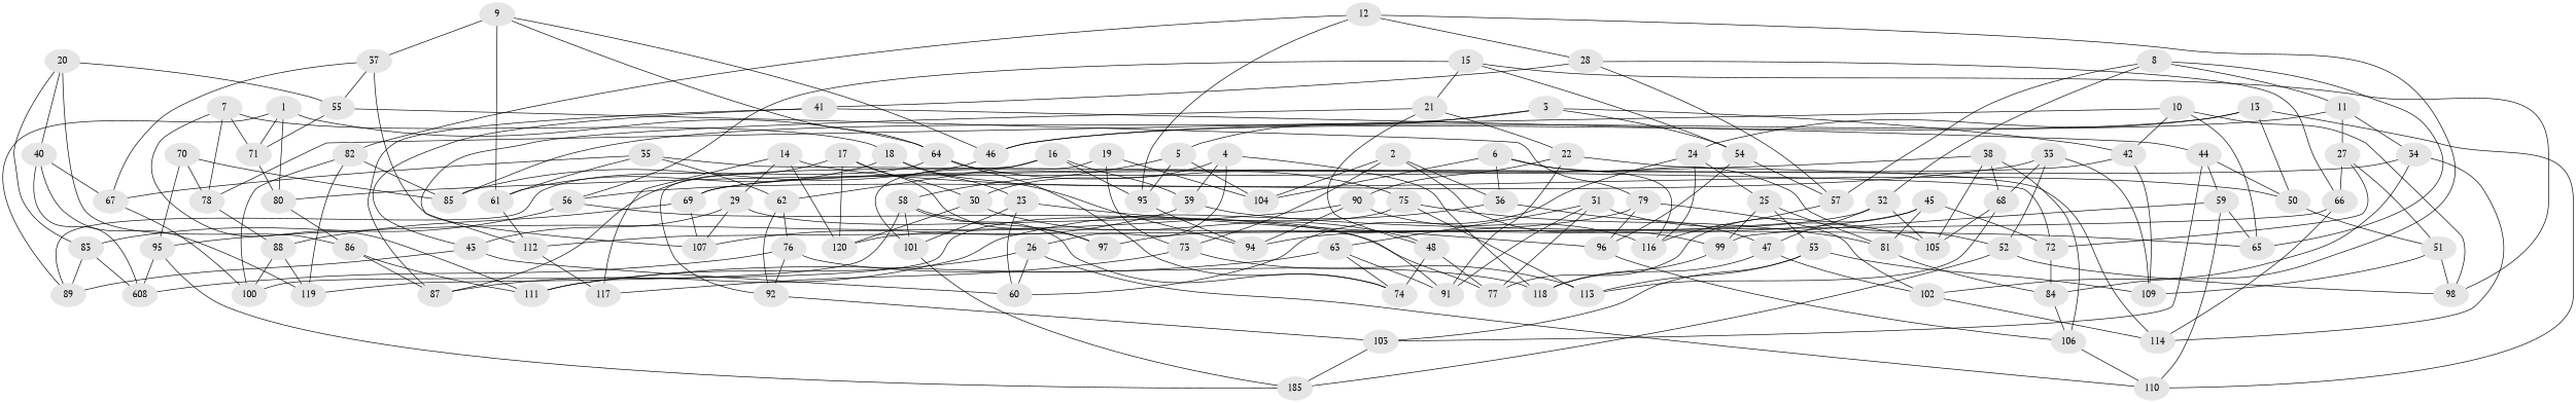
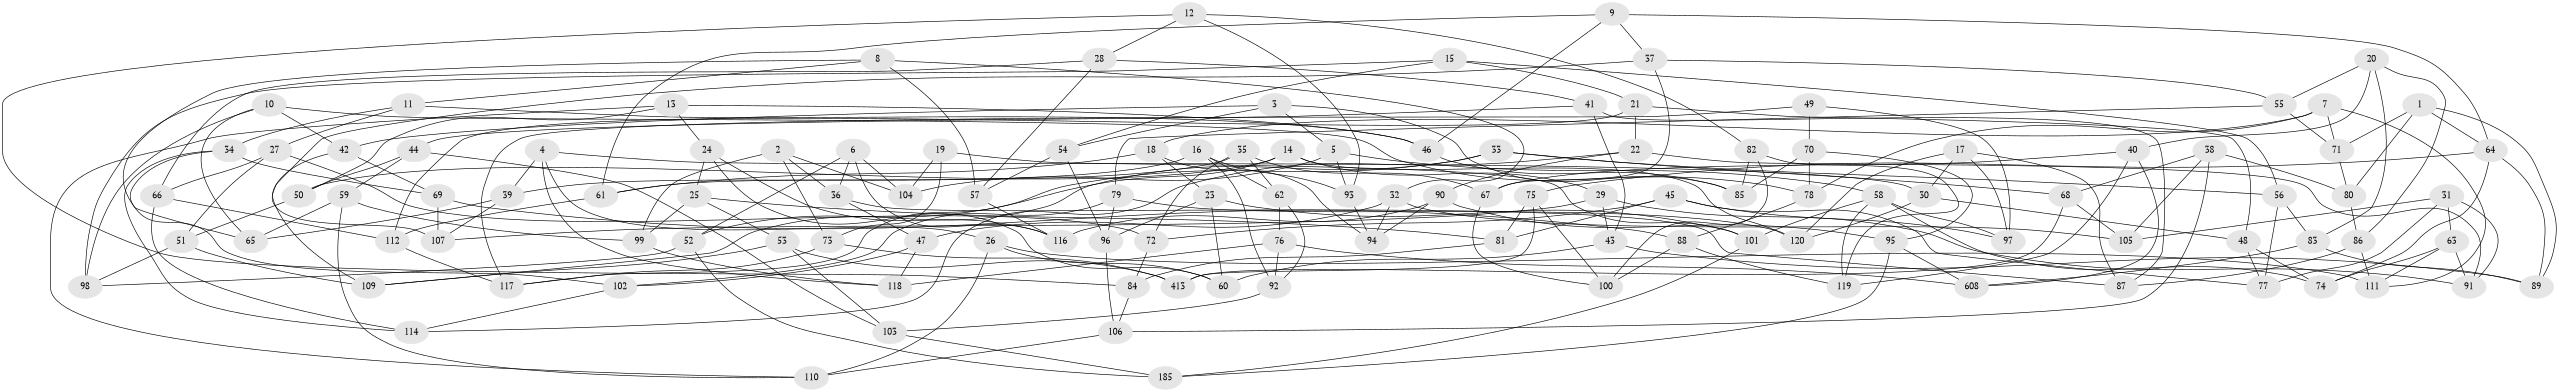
  graph {
    fontname="PT Serif"
    node [color=gray90 fontname="PT Serif" style=filled]
    edge [fontname="PT Serif"]
    1
    71
    80
    89
    64
    19
    73
    104
    101
    86
    2
    36
    99
    87
    47
    117
-   113
+   113 [label=413]
    118
    3
    5
    42
    54
    85
    58
    93
    109
    69
    57
    96
    4
    26
    30
    39
    111
    110
    60
    120
    48
    65
    107
    97
    119
    74
    94
    6
    52
    116
    98
    n49 [label=185]
    7
    18
    78
    61
    23
    88
    8
    11
    32
    46
    27
    34
    105
    9
    37
    55
    67
    112
    75
    10
    51
    66
    72
    114
    102
    12
    28
    82
    84
    41
    100
    106
    13
    24
    50
    25
    14
    29
    91
    43
    15
    21
    56
    22
    83
    77
    16
    62
    92
    76
    103
    17
    20
    40
    n104 [label=608]
    79
    90
    95
    53
    81
    44
    31
    63
    33
    68
    35
    38
    59
    45
+   49
    70
    1 -- 71
    1 -- 80
    1 -- 89
    1 -- 64
    71 -- 80
    80 -- 86
    64 -- 89
    64 -- 74
    64 -- 75
    19 -- 73
    19 -- 104
    19 -- 101
    73 -- 117
    73 -- 113
    101 -- n49
    86 -- 87
    86 -- 111
    2 -- 73
    2 -- 104
    2 -- 36
    2 -- 99
    36 -- 87
    36 -- 47
    99 -- 118
    47 -- 118
    47 -- 102
    3 -- 5
    3 -- 42
    3 -- 54
    3 -- 85
    5 -- 104
    5 -- 58
    5 -- 93
    42 -- 109
    42 -- 69
    54 -- 57
    54 -- 96
    58 -- 101
    58 -- 97
    58 -- 119
    58 -- 74
    93 -- 94
    69 -- 107
    69 -- 88
    57 -- 116
    96 -- 106
    4 -- 118
    4 -- 26
    4 -- 30
    4 -- 39
    26 -- 111
    26 -- 110
    26 -- 60
    30 -- 120
    30 -- 48
    39 -- 65
    39 -- 107
    48 -- 74
    48 -- 77
    6 -- 104
    6 -- 36
    6 -- 52
    6 -- 116
    52 -- 98
    52 -- n49
    7 -- 71
    7 -- 111
    7 -- 18
    7 -- 78
    18 -- 94
    18 -- 61
    18 -- 23
    78 -- 88
    61 -- 112
    23 -- 101
    23 -- 96
    23 -- 60
    88 -- 119
    88 -- 100
    8 -- 57
    8 -- 65
    8 -- 11
    8 -- 32
    11 -- 46
    11 -- 27
    11 -- 34
    32 -- 47
    32 -- 94
    32 -- 105
    46 -- 85
    27 -- 51
    27 -- 66
    27 -- 72
    34 -- 69
    34 -- 114
    34 -- 102
    9 -- 64
    9 -- 61
    9 -- 46
    9 -- 37
    37 -- 107
    37 -- 55
    37 -- 67
    55 -- 71
    55 -- 79
    67 -- 100
    112 -- 117
    75 -- 113
    75 -- 100
    75 -- 81
    10 -- 42
    10 -- 65
    10 -- 98
    10 -- 78
    51 -- 109
    51 -- 98
    66 -- 112
    66 -- 114
    72 -- 84
    102 -- 114
    12 -- 93
    12 -- 28
    12 -- 82
    12 -- 84
    28 -- 57
    28 -- 66
    28 -- 41
    82 -- 85
    82 -- 119
    82 -- 100
    84 -- 106
    41 -- 87
    41 -- 43
    41 -- 44
    106 -- 110
    13 -- 110
    13 -- 46
    13 -- 24
    13 -- 50
    24 -- 60
    24 -- 116
    24 -- 25
    50 -- 51
    25 -- 99
    25 -- 53
    25 -- 81
    14 -- 117
    14 -- 120
    14 -- 50
    14 -- 29
    29 -- 107
    29 -- 91
    29 -- 43
    43 -- 89
    43 -- 60
    15 -- 54
    15 -- 98
    15 -- 21
    15 -- 56
    21 -- 48
    21 -- 112
    21 -- 22
    56 -- 83
    56 -- 77
    22 -- 114
    22 -- 91
    22 -- 90
    83 -- 89
    83 -- n104
    16 -- 93
    16 -- 39
    16 -- 62
    16 -- 92
    62 -- 92
    62 -- 76
    92 -- 103
    76 -- 118
    76 -- 92
    76 -- n104
    103 -- n49
    17 -- 87
    17 -- 30
    17 -- 120
    17 -- 97
    20 -- 86
    20 -- 55
    20 -- 83
    20 -- 40
    40 -- 119
    40 -- 67
    40 -- n104
    79 -- 96
    79 -- 120
    79 -- 102
    90 -- 94
    90 -- 116
    90 -- 95
    95 -- n49
    95 -- n104
    53 -- 113
    53 -- 109
    53 -- 103
    81 -- 84
    44 -- 50
    44 -- 103
    44 -- 59
    31 -- 105
    31 -- 91
    31 -- 77
    31 -- 63
    63 -- 111
    63 -- 74
    63 -- 91
    33 -- 109
    33 -- 52
    33 -- 56
    33 -- 68
    68 -- 113
    68 -- 105
    35 -- 61
    35 -- 67
    35 -- 72
    35 -- 62
    38 -- 80
    38 -- 105
    38 -- 106
    38 -- 68
    59 -- 99
    59 -- 110
    59 -- 65
    45 -- 97
    45 -- 72
    45 -- 77
    45 -- 81
+   49 -- 117
+   49 -- 97
+   49 -- 70
    70 -- 85
    70 -- 78
    70 -- 95
  }
